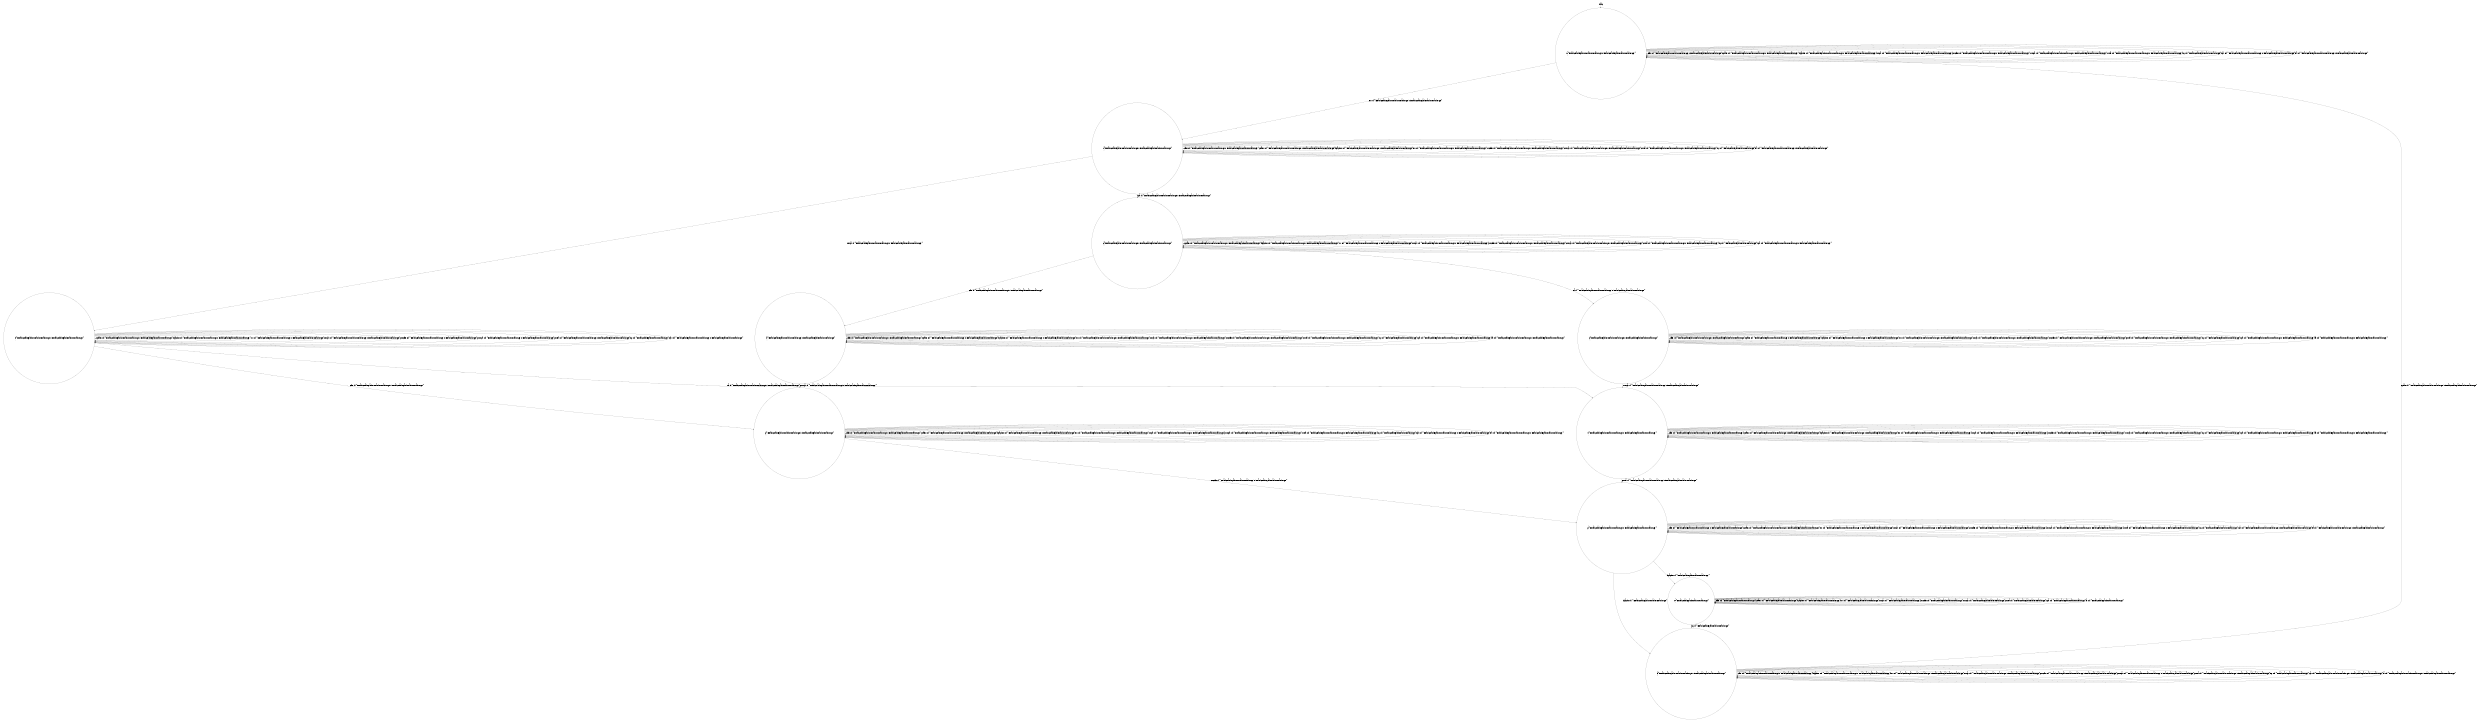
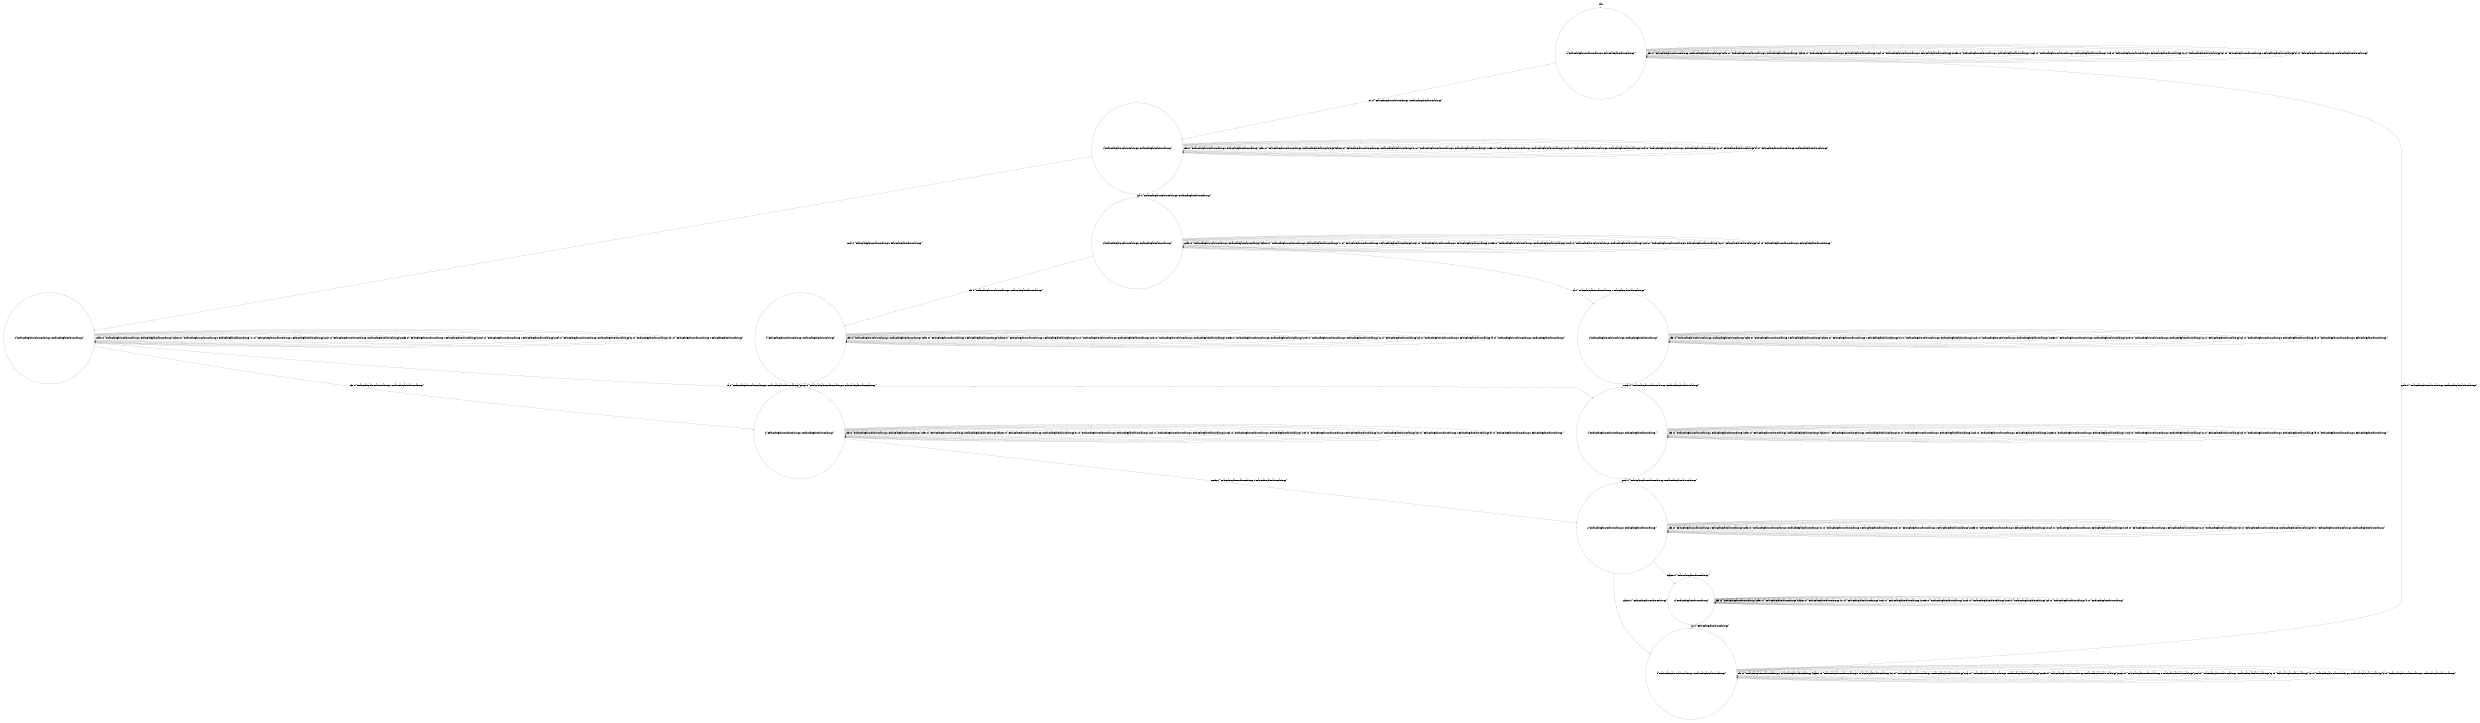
  digraph {
    node [shape=circle]
    edge [lblstyle="above, sloped"]
    n1 [label="0@[((EUR and COF and TEA and not DOL and not TON and not CAP) or (EUR and COF and TEA and TON and not DOL and not CAP))]"]
    n2 [label="1@[((EUR and COF and TEA and not DOL and not TON and not CAP) or (EUR and COF and TEA and TON and not DOL and not CAP))]"]
    n3 [label="2@[((EUR and COF and TEA and not DOL and not TON and not CAP) or (EUR and COF and TEA and TON and not DOL and not CAP))]"]
    n4 [label="3@[((EUR and COF and TEA and not DOL and not TON and not CAP) or (EUR and COF and TEA and TON and not DOL and not CAP))]"]
    n5 [label="6@[((EUR and COF and TEA and not DOL and not TON and not CAP) or (EUR and COF and TEA and TON and not DOL and not CAP))]"]
    n6 [label="7@[((EUR and COF and TEA and not DOL and not TON and not CAP) or (EUR and COF and TEA and TON and not DOL and not CAP))]"]
    n7 [label="4@[((EUR and COF and TEA and not DOL and not TON and not CAP) or (EUR and COF and TEA and TON and not DOL and not CAP))]"]
    n8 [label="5@[((EUR and COF and TEA and not DOL and not TON and not CAP) or (EUR and COF and TEA and TON and not DOL and not CAP))]"]
    n9 [label="8@[((EUR and COF and TEA and not DOL and not TON and not CAP) or (EUR and COF and TEA and TON and not DOL and not CAP))]"]
    n10 [label="9@[((EUR and COF and TEA and not DOL and not TON and not CAP) or (EUR and COF and TEA and TON and not DOL and not CAP))]"]
    n11 [label="10@[((EUR and COF and TEA and TON and not DOL and not CAP))]"]
-   __start0 [height=0 shape=none width=0 label=__start8]
+   __start0 [height=0 shape=none width=0]
    n1 -> n1 [label="coffee / nok() [((EUR and COF and TEA and not DOL and not TON and not CAP) or (EUR and COF and TEA and TON and not DOL and not CAP))]"]
    n1 -> n1 [label="cup_taken / nok() [((EUR and COF and TEA and not DOL and not TON and not CAP) or (EUR and COF and TEA and TON and not DOL and not CAP))]"]
    n1 -> n1 [label="display_done / nok() [((EUR and COF and TEA and not DOL and not TON and not CAP) or (EUR and COF and TEA and TON and not DOL and not CAP))]"]
    n1 -> n1 [label="no_sugar / nok() [((EUR and COF and TEA and not DOL and not TON and not CAP) or (EUR and COF and TEA and TON and not DOL and not CAP))]"]
    n1 -> n1 [label="pour_coffee / nok() [((EUR and COF and TEA and not DOL and not TON and not CAP) or (EUR and COF and TEA and TON and not DOL and not CAP))]"]
    n1 -> n1 [label="pour_sugar / nok() [((EUR and COF and TEA and not DOL and not TON and not CAP) or (EUR and COF and TEA and TON and not DOL and not CAP))]"]
    n1 -> n1 [label="pour_tea / nok() [((EUR and COF and TEA and not DOL and not TON and not CAP) or (EUR and COF and TEA and TON and not DOL and not CAP))]"]
    n1 -> n1 [label="ring / nok() [((EUR and COF and TEA and TON and not DOL and not CAP))]"]
    n1 -> n1 [label="sugar / nok() [((EUR and COF and TEA and not DOL and not TON and not CAP) or (EUR and COF and TEA and TON and not DOL and not CAP))]"]
    n1 -> n1 [label="tea / nok() [((EUR and COF and TEA and not DOL and not TON and not CAP) or (EUR and COF and TEA and TON and not DOL and not CAP))]"]
    n1 -> n2 [label="euro / ok() [((EUR and COF and TEA and not DOL and not TON and not CAP) or (EUR and COF and TEA and TON and not DOL and not CAP))]"]
    n2 -> n2 [label="coffee / nok() [((EUR and COF and TEA and not DOL and not TON and not CAP) or (EUR and COF and TEA and TON and not DOL and not CAP))]"]
    n2 -> n2 [label="cup_taken / nok() [((EUR and COF and TEA and not DOL and not TON and not CAP) or (EUR and COF and TEA and TON and not DOL and not CAP))]"]
    n2 -> n2 [label="display_done / nok() [((EUR and COF and TEA and not DOL and not TON and not CAP) or (EUR and COF and TEA and TON and not DOL and not CAP))]"]
    n2 -> n2 [label="euro / nok() [((EUR and COF and TEA and not DOL and not TON and not CAP) or (EUR and COF and TEA and TON and not DOL and not CAP))]"]
    n2 -> n2 [label="pour_coffee / nok() [((EUR and COF and TEA and not DOL and not TON and not CAP) or (EUR and COF and TEA and TON and not DOL and not CAP))]"]
    n2 -> n2 [label="pour_sugar / nok() [((EUR and COF and TEA and not DOL and not TON and not CAP) or (EUR and COF and TEA and TON and not DOL and not CAP))]"]
    n2 -> n2 [label="pour_tea / nok() [((EUR and COF and TEA and not DOL and not TON and not CAP) or (EUR and COF and TEA and TON and not DOL and not CAP))]"]
    n2 -> n2 [label="ring / nok() [((EUR and COF and TEA and TON and not DOL and not CAP))]"]
    n2 -> n2 [label="tea / nok() [((EUR and COF and TEA and not DOL and not TON and not CAP) or (EUR and COF and TEA and TON and not DOL and not CAP))]"]
    n2 -> n3 [label="no_sugar / ok() [((EUR and COF and TEA and not DOL and not TON and not CAP) or (EUR and COF and TEA and TON and not DOL and not CAP))]"]
    n2 -> n4 [label="sugar / ok() [((EUR and COF and TEA and not DOL and not TON and not CAP) or (EUR and COF and TEA and TON and not DOL and not CAP))]"]
    n3 -> n3 [label="cup_taken / nok() [((EUR and COF and TEA and not DOL and not TON and not CAP) or (EUR and COF and TEA and TON and not DOL and not CAP))]"]
    n3 -> n3 [label="display_done / nok() [((EUR and COF and TEA and not DOL and not TON and not CAP) or (EUR and COF and TEA and TON and not DOL and not CAP))]"]
    n3 -> n3 [label="euro / nok() [((EUR and COF and TEA and not DOL and not TON and not CAP) or (EUR and COF and TEA and TON and not DOL and not CAP))]"]
    n3 -> n3 [label="no_sugar / nok() [((EUR and COF and TEA and not DOL and not TON and not CAP) or (EUR and COF and TEA and TON and not DOL and not CAP))]"]
    n3 -> n3 [label="pour_coffee / nok() [((EUR and COF and TEA and not DOL and not TON and not CAP) or (EUR and COF and TEA and TON and not DOL and not CAP))]"]
    n3 -> n3 [label="pour_sugar / nok() [((EUR and COF and TEA and not DOL and not TON and not CAP) or (EUR and COF and TEA and TON and not DOL and not CAP))]"]
    n3 -> n3 [label="pour_tea / nok() [((EUR and COF and TEA and not DOL and not TON and not CAP) or (EUR and COF and TEA and TON and not DOL and not CAP))]"]
    n3 -> n3 [label="ring / nok() [((EUR and COF and TEA and TON and not DOL and not CAP))]"]
    n3 -> n3 [label="sugar / void() [((EUR and COF and TEA and not DOL and not TON and not CAP) or (EUR and COF and TEA and TON and not DOL and not CAP))]"]
    n3 -> n5 [label="coffee / ok() [((EUR and COF and TEA and not DOL and not TON and not CAP) or (EUR and COF and TEA and TON and not DOL and not CAP))]"]
    n3 -> n6 [label="tea / ok() [((EUR and COF and TEA and not DOL and not TON and not CAP) or (EUR and COF and TEA and TON and not DOL and not CAP))]"]
    n4 -> n4 [label="cup_taken / nok() [((EUR and COF and TEA and not DOL and not TON and not CAP) or (EUR and COF and TEA and TON and not DOL and not CAP))]"]
    n4 -> n4 [label="display_done / nok() [((EUR and COF and TEA and not DOL and not TON and not CAP) or (EUR and COF and TEA and TON and not DOL and not CAP))]"]
    n4 -> n4 [label="euro / nok() [((EUR and COF and TEA and not DOL and not TON and not CAP) or (EUR and COF and TEA and TON and not DOL and not CAP))]"]
    n4 -> n4 [label="no_sugar / void() [((EUR and COF and TEA and not DOL and not TON and not CAP) or (EUR and COF and TEA and TON and not DOL and not CAP))]"]
    n4 -> n4 [label="pour_coffee / nok() [((EUR and COF and TEA and not DOL and not TON and not CAP) or (EUR and COF and TEA and TON and not DOL and not CAP))]"]
    n4 -> n4 [label="pour_sugar / nok() [((EUR and COF and TEA and not DOL and not TON and not CAP) or (EUR and COF and TEA and TON and not DOL and not CAP))]"]
    n4 -> n4 [label="pour_tea / nok() [((EUR and COF and TEA and not DOL and not TON and not CAP) or (EUR and COF and TEA and TON and not DOL and not CAP))]"]
    n4 -> n4 [label="ring / nok() [((EUR and COF and TEA and TON and not DOL and not CAP))]"]
    n4 -> n4 [label="sugar / nok() [((EUR and COF and TEA and not DOL and not TON and not CAP) or (EUR and COF and TEA and TON and not DOL and not CAP))]"]
    n4 -> n7 [label="coffee / ok() [((EUR and COF and TEA and not DOL and not TON and not CAP) or (EUR and COF and TEA and TON and not DOL and not CAP))]"]
    n4 -> n8 [label="tea / ok() [((EUR and COF and TEA and not DOL and not TON and not CAP) or (EUR and COF and TEA and TON and not DOL and not CAP))]"]
    n5 -> n5 [label="coffee / nok() [((EUR and COF and TEA and not DOL and not TON and not CAP) or (EUR and COF and TEA and TON and not DOL and not CAP))]"]
    n5 -> n5 [label="cup_taken / nok() [((EUR and COF and TEA and not DOL and not TON and not CAP) or (EUR and COF and TEA and TON and not DOL and not CAP))]"]
    n5 -> n5 [label="display_done / nok() [((EUR and COF and TEA and not DOL and not TON and not CAP) or (EUR and COF and TEA and TON and not DOL and not CAP))]"]
    n5 -> n5 [label="euro / nok() [((EUR and COF and TEA and not DOL and not TON and not CAP) or (EUR and COF and TEA and TON and not DOL and not CAP))]"]
    n5 -> n5 [label="no_sugar / nok() [((EUR and COF and TEA and not DOL and not TON and not CAP) or (EUR and COF and TEA and TON and not DOL and not CAP))]"]
    n5 -> n5 [label="pour_sugar / nok() [((EUR and COF and TEA and not DOL and not TON and not CAP) or (EUR and COF and TEA and TON and not DOL and not CAP))]"]
    n5 -> n5 [label="pour_tea / nok() [((EUR and COF and TEA and not DOL and not TON and not CAP) or (EUR and COF and TEA and TON and not DOL and not CAP))]"]
    n5 -> n5 [label="ring / nok() [((EUR and COF and TEA and TON and not DOL and not CAP))]"]
    n5 -> n5 [label="sugar / nok() [((EUR and COF and TEA and not DOL and not TON and not CAP) or (EUR and COF and TEA and TON and not DOL and not CAP))]"]
    n5 -> n5 [label="tea / void() [((EUR and COF and TEA and not DOL and not TON and not CAP) or (EUR and COF and TEA and TON and not DOL and not CAP))]"]
    n5 -> n9 [label="pour_coffee / ok() [((EUR and COF and TEA and not DOL and not TON and not CAP) or (EUR and COF and TEA and TON and not DOL and not CAP))]"]
    n6 -> n6 [label="coffee / void() [((EUR and COF and TEA and not DOL and not TON and not CAP) or (EUR and COF and TEA and TON and not DOL and not CAP))]"]
    n6 -> n6 [label="cup_taken / nok() [((EUR and COF and TEA and not DOL and not TON and not CAP) or (EUR and COF and TEA and TON and not DOL and not CAP))]"]
    n6 -> n6 [label="display_done / nok() [((EUR and COF and TEA and not DOL and not TON and not CAP) or (EUR and COF and TEA and TON and not DOL and not CAP))]"]
    n6 -> n6 [label="euro / nok() [((EUR and COF and TEA and not DOL and not TON and not CAP) or (EUR and COF and TEA and TON and not DOL and not CAP))]"]
    n6 -> n6 [label="no_sugar / nok() [((EUR and COF and TEA and not DOL and not TON and not CAP) or (EUR and COF and TEA and TON and not DOL and not CAP))]"]
    n6 -> n6 [label="pour_coffee / nok() [((EUR and COF and TEA and not DOL and not TON and not CAP) or (EUR and COF and TEA and TON and not DOL and not CAP))]"]
    n6 -> n6 [label="pour_sugar / nok() [((EUR and COF and TEA and not DOL and not TON and not CAP) or (EUR and COF and TEA and TON and not DOL and not CAP))]"]
    n6 -> n6 [label="ring / nok() [((EUR and COF and TEA and TON and not DOL and not CAP))]"]
    n6 -> n6 [label="sugar / nok() [((EUR and COF and TEA and not DOL and not TON and not CAP) or (EUR and COF and TEA and TON and not DOL and not CAP))]"]
    n6 -> n6 [label="tea / nok() [((EUR and COF and TEA and not DOL and not TON and not CAP) or (EUR and COF and TEA and TON and not DOL and not CAP))]"]
    n6 -> n9 [label="pour_tea / ok() [((EUR and COF and TEA and not DOL and not TON and not CAP) or (EUR and COF and TEA and TON and not DOL and not CAP))]"]
    n7 -> n5 [label="pour_sugar / ok() [((EUR and COF and TEA and not DOL and not TON and not CAP) or (EUR and COF and TEA and TON and not DOL and not CAP))]"]
    n7 -> n7 [label="coffee / nok() [((EUR and COF and TEA and not DOL and not TON and not CAP) or (EUR and COF and TEA and TON and not DOL and not CAP))]"]
    n7 -> n7 [label="cup_taken / nok() [((EUR and COF and TEA and not DOL and not TON and not CAP) or (EUR and COF and TEA and TON and not DOL and not CAP))]"]
    n7 -> n7 [label="display_done / nok() [((EUR and COF and TEA and not DOL and not TON and not CAP) or (EUR and COF and TEA and TON and not DOL and not CAP))]"]
    n7 -> n7 [label="euro / nok() [((EUR and COF and TEA and not DOL and not TON and not CAP) or (EUR and COF and TEA and TON and not DOL and not CAP))]"]
    n7 -> n7 [label="no_sugar / nok() [((EUR and COF and TEA and not DOL and not TON and not CAP) or (EUR and COF and TEA and TON and not DOL and not CAP))]"]
    n7 -> n7 [label="pour_coffee / nok() [((EUR and COF and TEA and not DOL and not TON and not CAP) or (EUR and COF and TEA and TON and not DOL and not CAP))]"]
    n7 -> n7 [label="pour_tea / nok() [((EUR and COF and TEA and not DOL and not TON and not CAP) or (EUR and COF and TEA and TON and not DOL and not CAP))]"]
    n7 -> n7 [label="ring / nok() [((EUR and COF and TEA and TON and not DOL and not CAP))]"]
    n7 -> n7 [label="sugar / nok() [((EUR and COF and TEA and not DOL and not TON and not CAP) or (EUR and COF and TEA and TON and not DOL and not CAP))]"]
    n7 -> n7 [label="tea / void() [((EUR and COF and TEA and not DOL and not TON and not CAP) or (EUR and COF and TEA and TON and not DOL and not CAP))]"]
    n8 -> n6 [label="pour_sugar / ok() [((EUR and COF and TEA and not DOL and not TON and not CAP) or (EUR and COF and TEA and TON and not DOL and not CAP))]"]
    n8 -> n8 [label="coffee / void() [((EUR and COF and TEA and not DOL and not TON and not CAP) or (EUR and COF and TEA and TON and not DOL and not CAP))]"]
    n8 -> n8 [label="cup_taken / nok() [((EUR and COF and TEA and not DOL and not TON and not CAP) or (EUR and COF and TEA and TON and not DOL and not CAP))]"]
    n8 -> n8 [label="display_done / nok() [((EUR and COF and TEA and not DOL and not TON and not CAP) or (EUR and COF and TEA and TON and not DOL and not CAP))]"]
    n8 -> n8 [label="euro / nok() [((EUR and COF and TEA and not DOL and not TON and not CAP) or (EUR and COF and TEA and TON and not DOL and not CAP))]"]
    n8 -> n8 [label="no_sugar / nok() [((EUR and COF and TEA and not DOL and not TON and not CAP) or (EUR and COF and TEA and TON and not DOL and not CAP))]"]
    n8 -> n8 [label="pour_coffee / nok() [((EUR and COF and TEA and not DOL and not TON and not CAP) or (EUR and COF and TEA and TON and not DOL and not CAP))]"]
    n8 -> n8 [label="pour_tea / nok() [((EUR and COF and TEA and not DOL and not TON and not CAP) or (EUR and COF and TEA and TON and not DOL and not CAP))]"]
    n8 -> n8 [label="ring / nok() [((EUR and COF and TEA and TON and not DOL and not CAP))]"]
    n8 -> n8 [label="sugar / nok() [((EUR and COF and TEA and not DOL and not TON and not CAP) or (EUR and COF and TEA and TON and not DOL and not CAP))]"]
    n8 -> n8 [label="tea / nok() [((EUR and COF and TEA and not DOL and not TON and not CAP) or (EUR and COF and TEA and TON and not DOL and not CAP))]"]
    n9 -> n9 [label="coffee / nok() [((EUR and COF and TEA and not DOL and not TON and not CAP) or (EUR and COF and TEA and TON and not DOL and not CAP))]"]
    n9 -> n9 [label="cup_taken / nok() [((EUR and COF and TEA and not DOL and not TON and not CAP) or (EUR and COF and TEA and TON and not DOL and not CAP))]"]
    n9 -> n9 [label="euro / nok() [((EUR and COF and TEA and not DOL and not TON and not CAP) or (EUR and COF and TEA and TON and not DOL and not CAP))]"]
    n9 -> n9 [label="no_sugar / nok() [((EUR and COF and TEA and not DOL and not TON and not CAP) or (EUR and COF and TEA and TON and not DOL and not CAP))]"]
    n9 -> n9 [label="pour_coffee / nok() [((EUR and COF and TEA and not DOL and not TON and not CAP) or (EUR and COF and TEA and TON and not DOL and not CAP))]"]
    n9 -> n9 [label="pour_sugar / nok() [((EUR and COF and TEA and not DOL and not TON and not CAP) or (EUR and COF and TEA and TON and not DOL and not CAP))]"]
    n9 -> n9 [label="pour_tea / nok() [((EUR and COF and TEA and not DOL and not TON and not CAP) or (EUR and COF and TEA and TON and not DOL and not CAP))]"]
    n9 -> n9 [label="ring / nok() [((EUR and COF and TEA and TON and not DOL and not CAP))]"]
    n9 -> n9 [label="sugar / nok() [((EUR and COF and TEA and not DOL and not TON and not CAP) or (EUR and COF and TEA and TON and not DOL and not CAP))]"]
    n9 -> n9 [label="tea / nok() [((EUR and COF and TEA and not DOL and not TON and not CAP) or (EUR and COF and TEA and TON and not DOL and not CAP))]"]
    n9 -> n10 [label="display_done / ok() [((EUR and COF and TEA and not DOL and not TON and not CAP))]"]
    n9 -> n11 [label="display_done / ok() [((EUR and COF and TEA and TON and not DOL and not CAP))]"]
    n10 -> n1 [label="cup_taken / ok() [((EUR and COF and TEA and not DOL and not TON and not CAP) or (EUR and COF and TEA and TON and not DOL and not CAP))]"]
    n10 -> n10 [label="coffee / nok() [((EUR and COF and TEA and not DOL and not TON and not CAP) or (EUR and COF and TEA and TON and not DOL and not CAP))]"]
    n10 -> n10 [label="display_done / nok() [((EUR and COF and TEA and not DOL and not TON and not CAP) or (EUR and COF and TEA and TON and not DOL and not CAP))]"]
    n10 -> n10 [label="euro / nok() [((EUR and COF and TEA and not DOL and not TON and not CAP) or (EUR and COF and TEA and TON and not DOL and not CAP))]"]
    n10 -> n10 [label="no_sugar / nok() [((EUR and COF and TEA and not DOL and not TON and not CAP) or (EUR and COF and TEA and TON and not DOL and not CAP))]"]
    n10 -> n10 [label="pour_coffee / nok() [((EUR and COF and TEA and not DOL and not TON and not CAP) or (EUR and COF and TEA and TON and not DOL and not CAP))]"]
    n10 -> n10 [label="pour_sugar / nok() [((EUR and COF and TEA and not DOL and not TON and not CAP) or (EUR and COF and TEA and TON and not DOL and not CAP))]"]
    n10 -> n10 [label="pour_tea / nok() [((EUR and COF and TEA and not DOL and not TON and not CAP) or (EUR and COF and TEA and TON and not DOL and not CAP))]"]
    n10 -> n10 [label="ring / nok() [((EUR and COF and TEA and TON and not DOL and not CAP))]"]
    n10 -> n10 [label="sugar / nok() [((EUR and COF and TEA and not DOL and not TON and not CAP) or (EUR and COF and TEA and TON and not DOL and not CAP))]"]
    n10 -> n10 [label="tea / nok() [((EUR and COF and TEA and not DOL and not TON and not CAP) or (EUR and COF and TEA and TON and not DOL and not CAP))]"]
    n11 -> n10 [label="ring / ok() [((EUR and COF and TEA and TON and not DOL and not CAP))]"]
    n11 -> n11 [label="coffee / nok() [((EUR and COF and TEA and TON and not DOL and not CAP))]"]
    n11 -> n11 [label="cup_taken / nok() [((EUR and COF and TEA and TON and not DOL and not CAP))]"]
    n11 -> n11 [label="display_done / nok() [((EUR and COF and TEA and TON and not DOL and not CAP))]"]
    n11 -> n11 [label="euro / nok() [((EUR and COF and TEA and TON and not DOL and not CAP))]"]
    n11 -> n11 [label="no_sugar / nok() [((EUR and COF and TEA and TON and not DOL and not CAP))]"]
    n11 -> n11 [label="pour_coffee / nok() [((EUR and COF and TEA and TON and not DOL and not CAP))]"]
    n11 -> n11 [label="pour_sugar / nok() [((EUR and COF and TEA and TON and not DOL and not CAP))]"]
    n11 -> n11 [label="pour_tea / nok() [((EUR and COF and TEA and TON and not DOL and not CAP))]"]
    n11 -> n11 [label="sugar / nok() [((EUR and COF and TEA and TON and not DOL and not CAP))]"]
    n11 -> n11 [label="tea / nok() [((EUR and COF and TEA and TON and not DOL and not CAP))]"]
    __start0 -> n1
  }
